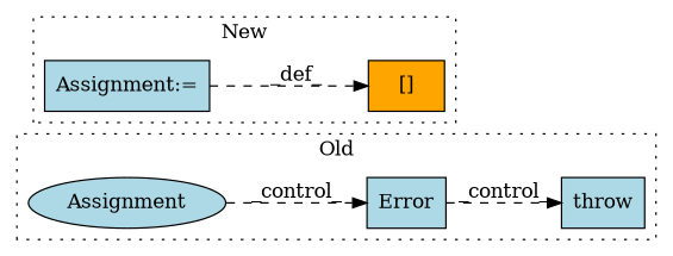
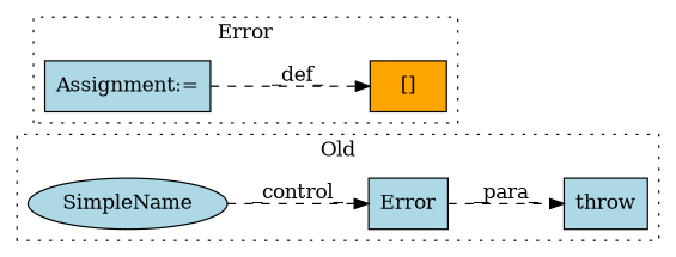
  digraph {
    rankdir=LR
    node [fillcolor=lightblue shape=box style=filled]
    edge [style=dashed]
    n1 [a=32 l="6,1" label=Error s="2921,2972"]
    n2 [a=53 l=6 label=throw s=2908]
-   n3 [a=42 label=Assignment shape=ellipse]
+   n3 [a=42 label=SimpleName shape=ellipse]
    n4 [a=2 fillcolor=orange l="10,1" label="[]" s="4722,4745"]
    n5 [a=7 l=1 label="Assignment:=" s=4746]
    subgraph cluster_1 {
      label=Old
      style=dotted
      n1
      n2
      n3
    }
    subgraph cluster_2 {
-     label=New
+     label=Error
      style=dotted
      n4
      n5
    }
-   n1 -> n2 [label=_control_]
+   n1 -> n2 [label=_para_]
    n3 -> n1 [label=_control_]
    n5 -> n4 [label=_def_]
  }
